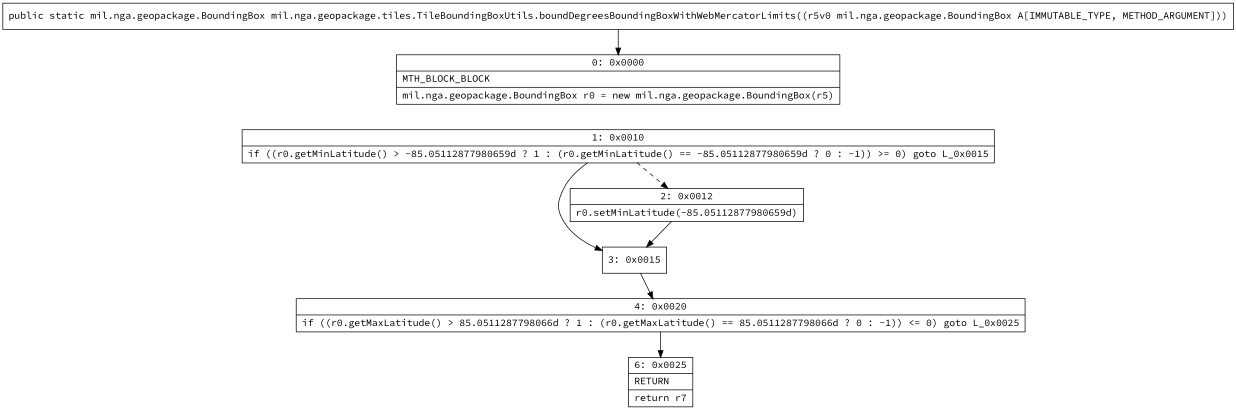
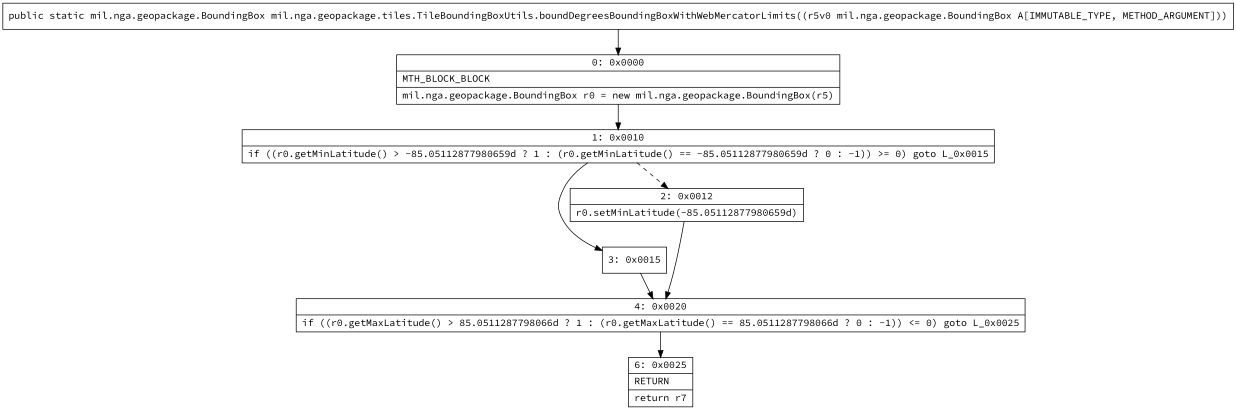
  digraph {
    fontname="Source Code Pro"
    node [fontname="Source Code Pro" shape=record]
    edge [fontname="Source Code Pro"]
    n1 [label="{0\:\ 0x0000|MTH_BLOCK_BLOCK\l|mil.nga.geopackage.BoundingBox r0 = new mil.nga.geopackage.BoundingBox(r5)\l}"]
    n2 [label="{1\:\ 0x0010|if ((r0.getMinLatitude() \> \-85.05112877980659d ? 1 : (r0.getMinLatitude() == \-85.05112877980659d ? 0 : \-1)) \>= 0) goto L_0x0015\l}"]
    n3 [label="{2\:\ 0x0012|r0.setMinLatitude(\-85.05112877980659d)\l}"]
    n4 [label="{3\:\ 0x0015}"]
    n5 [label="{4\:\ 0x0020|if ((r0.getMaxLatitude() \> 85.0511287798066d ? 1 : (r0.getMaxLatitude() == 85.0511287798066d ? 0 : \-1)) \<= 0) goto L_0x0025\l}"]
    n6 [label="{6\:\ 0x0025|RETURN\l|return r7\l}"]
    n7 [label="{public static mil.nga.geopackage.BoundingBox mil.nga.geopackage.tiles.TileBoundingBoxUtils.boundDegreesBoundingBoxWithWebMercatorLimits((r5v0 mil.nga.geopackage.BoundingBox A[IMMUTABLE_TYPE, METHOD_ARGUMENT])) }"]
+   n1 -> n2
    n2 -> n3 [style=dashed]
    n2 -> n4
-   n3 -> n4
+   n3 -> n5
    n4 -> n5
    n5 -> n6
    n7 -> n1
  }
